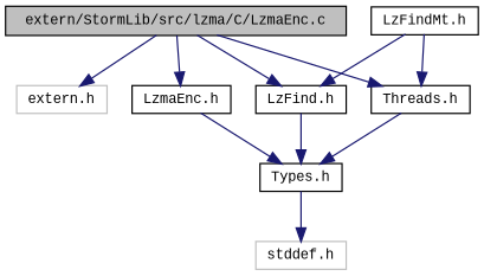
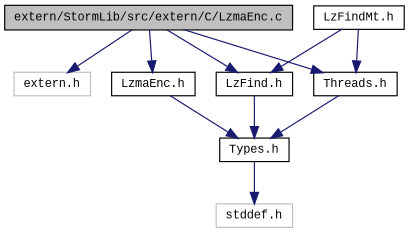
  digraph {
    fontname="Liberation Mono"
    node [color=black fillcolor=white fontname="Liberation Mono" fontsize=10 shape=record style=filled]
    edge [color=midnightblue fontname="Liberation Mono" fontsize=10 labelfontname=Helvetica labelfontsize=10 style=solid]
-   n1 [fillcolor=grey75 fontcolor=black height=0.2 label="extern/StormLib/src/lzma/C/LzmaEnc.c" width=0.4]
+   n1 [fillcolor=grey75 fontcolor=black height=0.2 label="extern/StormLib/src/extern/C/LzmaEnc.c" width=0.4]
    n2 [color=grey75 height=0.2 label="extern.h" width=0.4]
    n3 [height=0.2 label="LzmaEnc.h" width=0.4]
    n4 [height=0.2 label="LzFind.h" width=0.4]
    n5 [height=0.2 label="Threads.h" width=0.4]
    n6 [height=0.2 label="Types.h" width=0.4]
    n7 [height=0.2 label="LzFindMt.h" width=0.4]
    n8 [color=grey75 height=0.2 label="stddef.h" width=0.4]
    n1 -> n2
    n1 -> n3
    n1 -> n4
    n1 -> n5
    n3 -> n6
    n4 -> n6
    n5 -> n6
    n6 -> n8
    n7 -> n4
    n7 -> n5
  }
